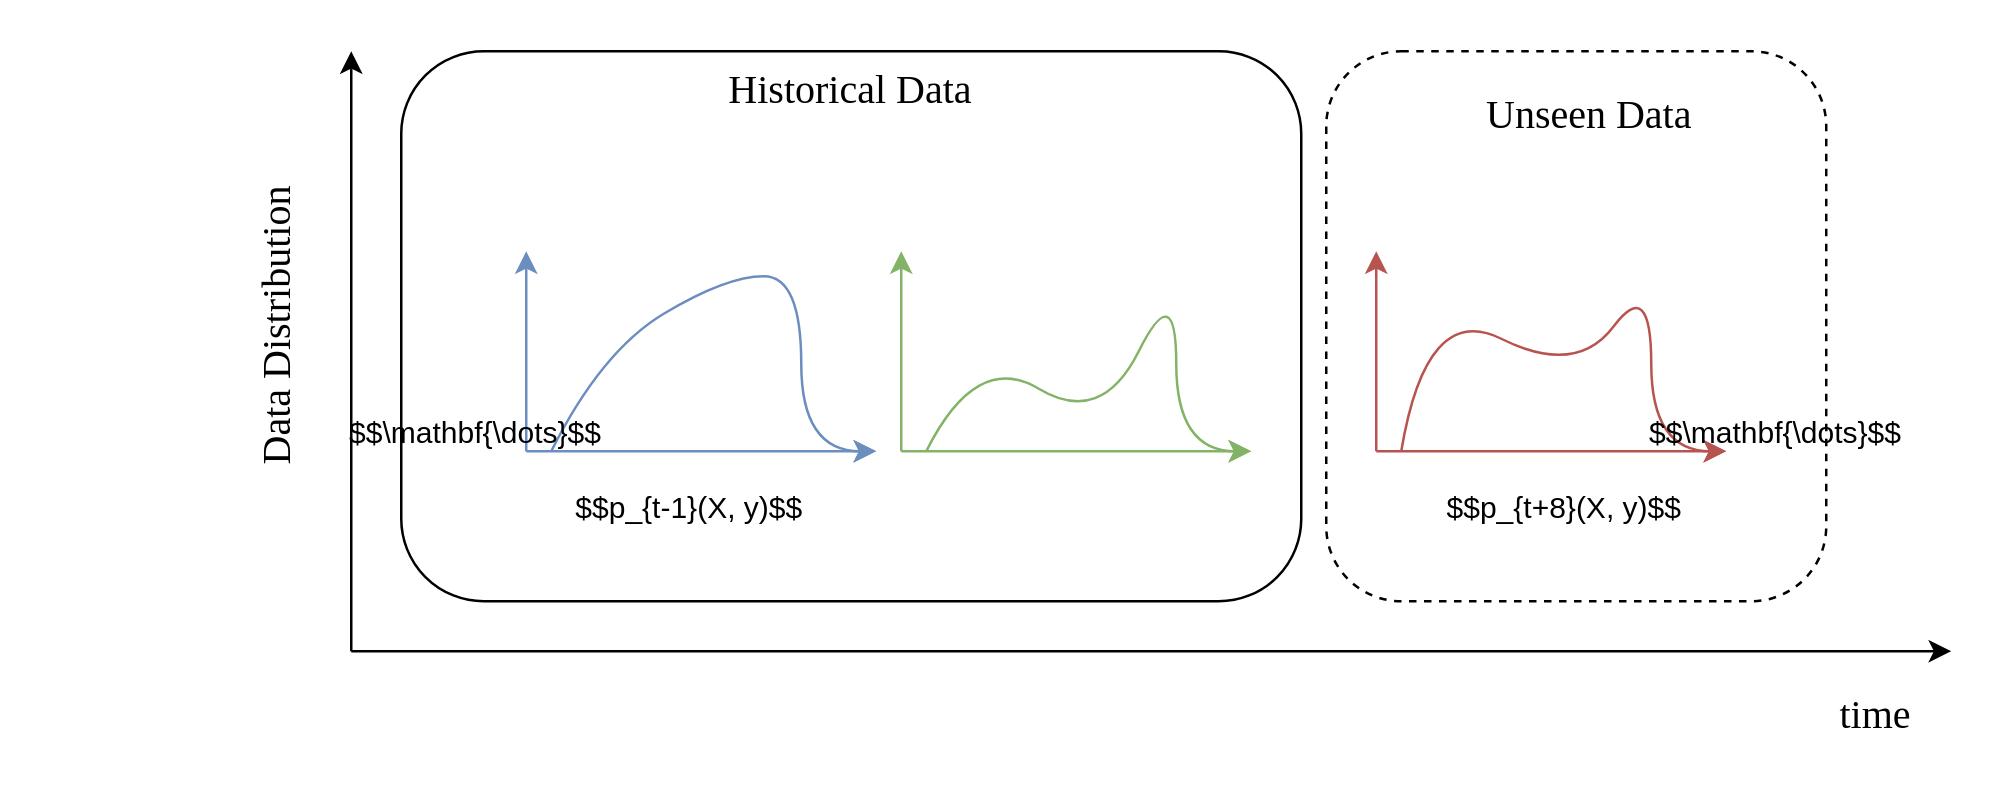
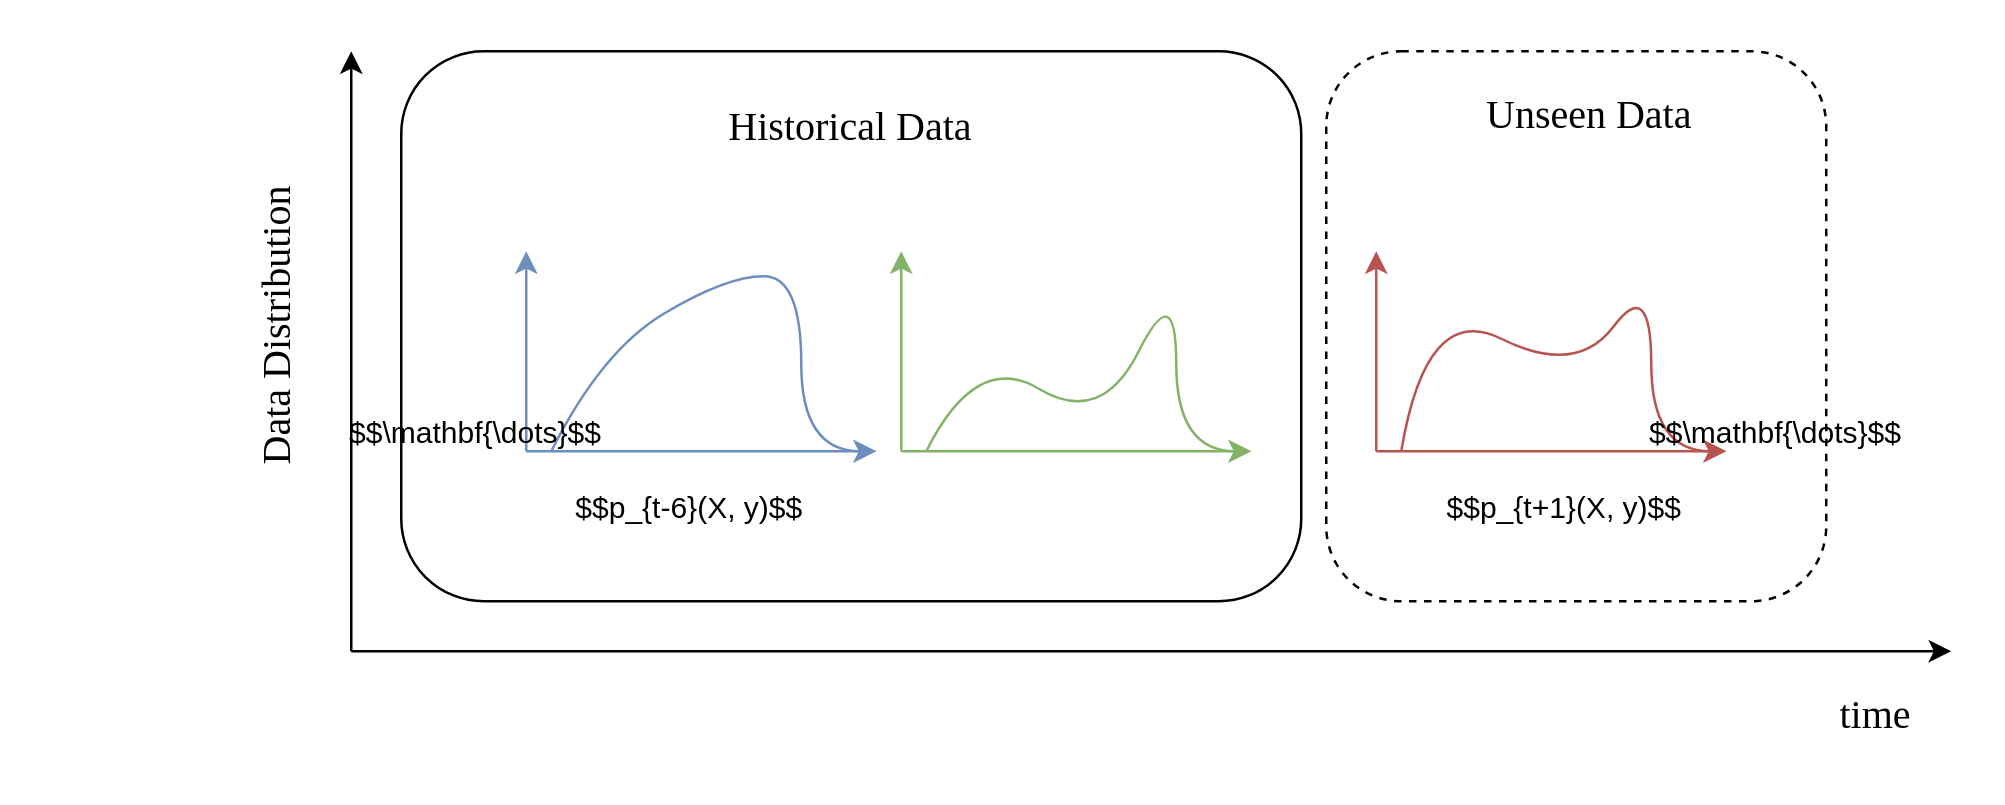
  <mxCell id="0" />
  <mxCell id="1" parent="0" />
  <mxCell id="2" value="" style="rounded=1;whiteSpace=wrap;html=1;" vertex="1" parent="1"><mxGeometry x="160" y="20" width="360" height="220" as="geometry" /></mxCell>
  <mxCell id="3" value="" style="rounded=1;whiteSpace=wrap;html=1;dashed=1;" vertex="1" parent="1"><mxGeometry x="530" y="20" width="200" height="220" as="geometry" /></mxCell>
- <mxCell id="4" value="&lt;font style=&quot;font-size: 16px;&quot; face=&quot;Times New Roman&quot;&gt;Historical Data&lt;/font&gt;" style="text;html=1;align=center;verticalAlign=middle;whiteSpace=wrap;rounded=0;" vertex="1" parent="1"><mxGeometry x="235" y="20" width="210" height="30" as="geometry" /></mxCell>
+ <mxCell id="4" value="&lt;font style=&quot;font-size: 16px;&quot; face=&quot;Times New Roman&quot;&gt;Historical Data&lt;/font&gt;" style="text;html=1;align=center;verticalAlign=middle;whiteSpace=wrap;rounded=0;" vertex="1" parent="1"><mxGeometry x="235" y="35" width="210" height="30" as="geometry" /></mxCell>
  <mxCell id="5" value="&lt;font style=&quot;font-size: 16px;&quot; face=&quot;Times New Roman&quot;&gt;Unseen Data&lt;/font&gt;" style="text;html=1;align=center;verticalAlign=middle;whiteSpace=wrap;rounded=0;" vertex="1" parent="1"><mxGeometry x="567.5" y="30" width="135" height="30" as="geometry" /></mxCell>
- <mxCell id="6" value="$$p_{t-1}(X, y)$$" style="text;html=1;align=center;verticalAlign=middle;resizable=0;points=[];autosize=1;strokeColor=none;fillColor=none;" vertex="1" parent="1"><mxGeometry x="220" y="188" width="110" height="30" as="geometry" /></mxCell>
+ <mxCell id="6" value="$$p_{t-6}(X, y)$$" style="text;html=1;align=center;verticalAlign=middle;resizable=0;points=[];autosize=1;strokeColor=none;fillColor=none;" vertex="1" parent="1"><mxGeometry x="220" y="188" width="110" height="30" as="geometry" /></mxCell>
  <mxCell id="7" value="" style="endArrow=classic;html=1;rounded=0;fillColor=#dae8fc;strokeColor=#6c8ebf;" edge="1" parent="1"><mxGeometry width="50" height="50" relative="1" as="geometry"><mxPoint x="210" y="180" as="sourcePoint" /><mxPoint x="350" y="180" as="targetPoint" /></mxGeometry></mxCell>
  <mxCell id="8" value="" style="curved=1;endArrow=classic;html=1;rounded=0;fillColor=#dae8fc;strokeColor=#6c8ebf;" edge="1" parent="1"><mxGeometry width="50" height="50" relative="1" as="geometry"><mxPoint x="220" y="180" as="sourcePoint" /><mxPoint x="350" y="180" as="targetPoint" /><Array as="points"><mxPoint x="240" y="140" /><mxPoint x="290" y="110" /><mxPoint x="320" y="110" /><mxPoint x="320" y="180" /></Array></mxGeometry></mxCell>
  <mxCell id="9" value="" style="endArrow=classic;html=1;rounded=0;fillColor=#d5e8d4;strokeColor=#82b366;" edge="1" parent="1"><mxGeometry width="50" height="50" relative="1" as="geometry"><mxPoint x="360" y="180" as="sourcePoint" /><mxPoint x="500" y="180" as="targetPoint" /></mxGeometry></mxCell>
  <mxCell id="10" value="" style="curved=1;endArrow=classic;html=1;rounded=0;fillColor=#d5e8d4;strokeColor=#82b366;" edge="1" parent="1"><mxGeometry width="50" height="50" relative="1" as="geometry"><mxPoint x="370" y="180" as="sourcePoint" /><mxPoint x="500" y="180" as="targetPoint" /><Array as="points"><mxPoint x="390" y="140" /><mxPoint x="440" y="170" /><mxPoint x="470" y="110" /><mxPoint x="470" y="180" /></Array></mxGeometry></mxCell>
  <mxCell id="11" value="" style="endArrow=classic;html=1;rounded=0;fillColor=#dae8fc;strokeColor=#6c8ebf;" edge="1" parent="1"><mxGeometry width="50" height="50" relative="1" as="geometry"><mxPoint x="210" y="180" as="sourcePoint" /><mxPoint x="210" y="100" as="targetPoint" /></mxGeometry></mxCell>
  <mxCell id="12" value="" style="endArrow=classic;html=1;rounded=0;fillColor=#d5e8d4;strokeColor=#82b366;" edge="1" parent="1"><mxGeometry width="50" height="50" relative="1" as="geometry"><mxPoint x="360" y="180" as="sourcePoint" /><mxPoint x="360" y="100" as="targetPoint" /></mxGeometry></mxCell>
  <mxCell id="13" value="$$\mathbf{\dots}$$" style="text;html=1;align=center;verticalAlign=middle;whiteSpace=wrap;rounded=0;" vertex="1" parent="1"><mxGeometry x="160" y="158" width="60" height="30" as="geometry" /></mxCell>
- <mxCell id="14" value="$$p_{t+8}(X, y)$$" style="text;html=1;align=center;verticalAlign=middle;resizable=0;points=[];autosize=1;strokeColor=none;fillColor=none;" vertex="1" parent="1"><mxGeometry x="565" y="188" width="120" height="30" as="geometry" /></mxCell>
+ <mxCell id="14" value="$$p_{t+1}(X, y)$$" style="text;html=1;align=center;verticalAlign=middle;resizable=0;points=[];autosize=1;strokeColor=none;fillColor=none;" vertex="1" parent="1"><mxGeometry x="565" y="188" width="120" height="30" as="geometry" /></mxCell>
  <mxCell id="15" value="" style="endArrow=classic;html=1;rounded=0;fillColor=#f8cecc;strokeColor=#b85450;" edge="1" parent="1"><mxGeometry width="50" height="50" relative="1" as="geometry"><mxPoint x="550" y="180" as="sourcePoint" /><mxPoint x="690" y="180" as="targetPoint" /></mxGeometry></mxCell>
  <mxCell id="16" value="" style="curved=1;endArrow=classic;html=1;rounded=0;fillColor=#f8cecc;strokeColor=#b85450;" edge="1" parent="1"><mxGeometry width="50" height="50" relative="1" as="geometry"><mxPoint x="560" y="180" as="sourcePoint" /><mxPoint x="690" y="180" as="targetPoint" /><Array as="points"><mxPoint x="570" y="120" /><mxPoint x="630" y="150" /><mxPoint x="660" y="110" /><mxPoint x="660" y="180" /></Array></mxGeometry></mxCell>
  <mxCell id="17" value="" style="endArrow=classic;html=1;rounded=0;fillColor=#f8cecc;strokeColor=#b85450;" edge="1" parent="1"><mxGeometry width="50" height="50" relative="1" as="geometry"><mxPoint x="550" y="180" as="sourcePoint" /><mxPoint x="550" y="100" as="targetPoint" /></mxGeometry></mxCell>
  <mxCell id="18" value="$$\mathbf{\dots}$$" style="text;html=1;align=center;verticalAlign=middle;whiteSpace=wrap;rounded=0;" vertex="1" parent="1"><mxGeometry x="680" y="158" width="60" height="30" as="geometry" /></mxCell>
  <mxCell id="19" value="" style="endArrow=classic;html=1;rounded=0;" edge="1" parent="1"><mxGeometry width="50" height="50" relative="1" as="geometry"><mxPoint x="140" y="260" as="sourcePoint" /><mxPoint x="780" y="260" as="targetPoint" /></mxGeometry></mxCell>
  <mxCell id="20" value="&lt;font face=&quot;Times New Roman&quot;&gt;&lt;span style=&quot;font-size: 16px;&quot;&gt;time&lt;/span&gt;&lt;/font&gt;" style="text;html=1;align=center;verticalAlign=middle;whiteSpace=wrap;rounded=0;" vertex="1" parent="1"><mxGeometry x="720" y="270" width="60" height="30" as="geometry" /></mxCell>
  <mxCell id="21" value="" style="endArrow=classic;html=1;rounded=0;" edge="1" parent="1"><mxGeometry width="50" height="50" relative="1" as="geometry"><mxPoint x="140" y="260" as="sourcePoint" /><mxPoint x="140" y="20" as="targetPoint" /></mxGeometry></mxCell>
  <mxCell id="22" value="&lt;font face=&quot;Times New Roman&quot;&gt;&lt;span style=&quot;font-size: 16px;&quot;&gt;Data Distribution&lt;/span&gt;&lt;/font&gt;" style="text;html=1;align=center;verticalAlign=middle;whiteSpace=wrap;rounded=0;rotation=-90;" vertex="1" parent="1"><mxGeometry x="20" y="115" width="180" height="30" as="geometry" /></mxCell>
